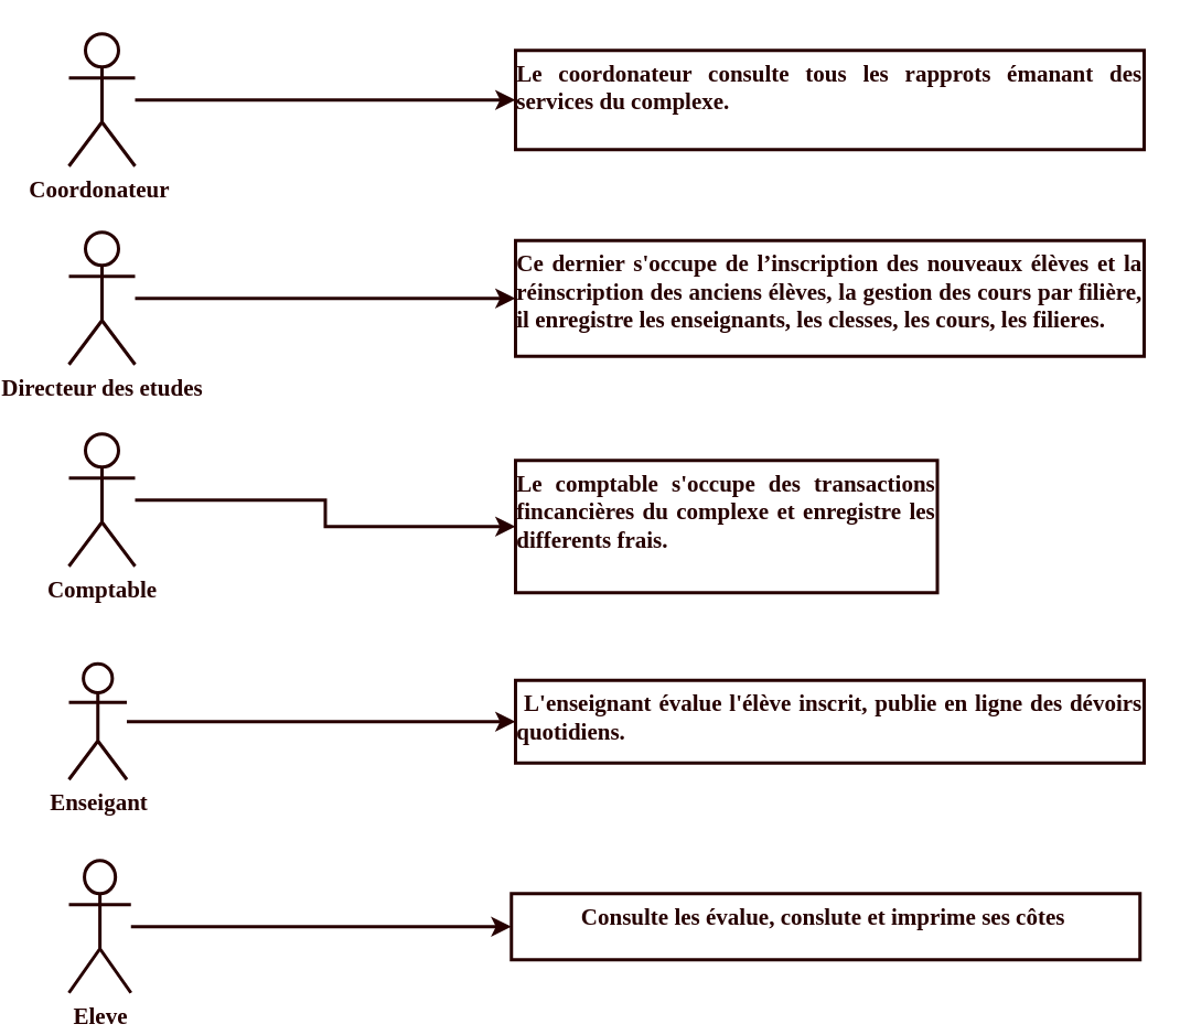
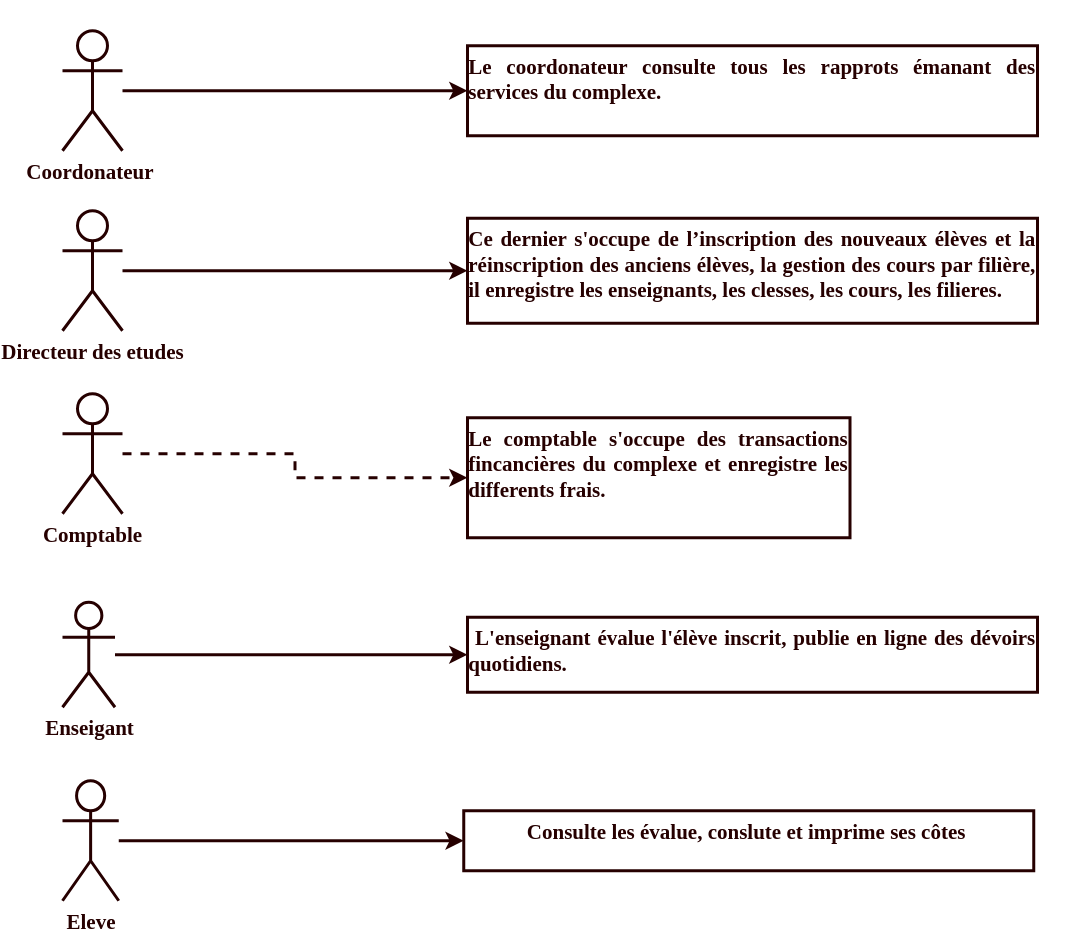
  <mxCell id="0" />
  <mxCell id="1" parent="0" />
  <mxCell id="2" value="" style="edgeStyle=orthogonalEdgeStyle;rounded=0;orthogonalLoop=1;jettySize=auto;html=1;fontColor=#260000;fontStyle=1;fontSize=14;fontFamily=Times New Roman;strokeWidth=2;fillColor=none;strokeColor=#260000;" parent="1" source="3" target="4" edge="1"><mxGeometry relative="1" as="geometry" /></mxCell>
  <mxCell id="3" value="Coordonateur&amp;nbsp;" style="shape=umlActor;verticalLabelPosition=bottom;verticalAlign=top;html=1;outlineConnect=0;fontStyle=1;fontSize=14;fontFamily=Times New Roman;strokeWidth=2;fillColor=none;strokeColor=#260000;fontColor=#260000;" parent="1" vertex="1"><mxGeometry x="20" y="20" width="40" height="80" as="geometry" /></mxCell>
  <mxCell id="4" value="&lt;div style=&quot;text-align: justify; font-size: 14px;&quot;&gt;&lt;font style=&quot;font-size: 14px;&quot;&gt;&lt;font style=&quot;font-size: 14px;&quot;&gt;&lt;span style=&quot;background-color: initial; font-size: 14px;&quot;&gt;Le coordonateur consulte tous les rapprots émanant des services du complexe.&lt;/span&gt;&lt;/font&gt;&lt;/font&gt;&lt;/div&gt;&lt;p class=&quot;MsoListParagraph&quot; style=&quot;margin-left: 39.75pt; text-indent: -0.25in; line-height: 115%; font-size: 14px;&quot;&gt;&lt;span lang=&quot;FR&quot; style=&quot;font-size: 14px; line-height: 115%;&quot;&gt;&lt;/span&gt;&lt;/p&gt;" style="whiteSpace=wrap;html=1;verticalAlign=top;align=center;fontStyle=1;fontSize=14;fontFamily=Times New Roman;strokeWidth=2;fillColor=none;strokeColor=#260000;fontColor=#260000;" parent="1" vertex="1"><mxGeometry x="290" y="30" width="380" height="60" as="geometry" /></mxCell>
  <mxCell id="5" value="" style="edgeStyle=orthogonalEdgeStyle;rounded=0;orthogonalLoop=1;jettySize=auto;html=1;fontColor=#260000;fontStyle=1;fontSize=14;fontFamily=Times New Roman;strokeWidth=2;fillColor=none;strokeColor=#260000;" parent="1" source="6" target="7" edge="1"><mxGeometry relative="1" as="geometry" /></mxCell>
  <mxCell id="6" value="Directeur des etudes" style="shape=umlActor;verticalLabelPosition=bottom;verticalAlign=top;html=1;outlineConnect=0;fontStyle=1;fontSize=14;fontFamily=Times New Roman;strokeWidth=2;fillColor=none;strokeColor=#260000;fontColor=#260000;" parent="1" vertex="1"><mxGeometry x="20" y="140" width="40" height="80" as="geometry" /></mxCell>
  <mxCell id="7" value="&lt;div style=&quot;text-align: justify; font-size: 14px;&quot;&gt;&lt;font style=&quot;font-size: 14px;&quot;&gt;&lt;span style=&quot;background-color: initial; font-size: 14px;&quot;&gt;Ce dernier s'occupe de&amp;nbsp;&lt;/span&gt;&lt;span lang=&quot;FR&quot; style=&quot;background-color: initial; line-height: 107%; font-size: 14px;&quot;&gt;&lt;font style=&quot;font-size: 14px;&quot;&gt;&lt;font style=&quot;font-size: 14px;&quot;&gt;l’inscription des nouveaux élèves et la &lt;/font&gt;&lt;font style=&quot;font-size: 14px;&quot;&gt;réinscription des anciens élèves,&amp;nbsp;&lt;/font&gt;&lt;/font&gt;&lt;/span&gt;&lt;/font&gt;&lt;span style=&quot;background-color: initial; text-align: center; font-size: 14px;&quot;&gt;&lt;font style=&quot;font-size: 14px;&quot;&gt;la gestion des cours par filière, il enregistre les enseignants, les clesses, les cours, les filieres.&lt;/font&gt;&lt;/span&gt;&lt;/div&gt;" style="whiteSpace=wrap;html=1;verticalAlign=top;fontStyle=1;fontSize=14;fontFamily=Times New Roman;strokeWidth=2;fillColor=none;strokeColor=#260000;fontColor=#260000;" parent="1" vertex="1"><mxGeometry x="290" y="145" width="380" height="70" as="geometry" /></mxCell>
- <mxCell id="8" value="" style="edgeStyle=orthogonalEdgeStyle;rounded=0;orthogonalLoop=1;jettySize=auto;html=1;fontColor=#260000;fontStyle=1;fontSize=14;fontFamily=Times New Roman;strokeWidth=2;fillColor=none;strokeColor=#260000;" parent="1" source="9" target="10" edge="1"><mxGeometry relative="1" as="geometry" /></mxCell>
+ <mxCell id="8" value="" style="edgeStyle=orthogonalEdgeStyle;rounded=0;orthogonalLoop=1;jettySize=auto;html=1;fontColor=#260000;fontStyle=1;fontSize=14;fontFamily=Times New Roman;strokeWidth=2;fillColor=none;strokeColor=#260000;dashed=1;" parent="1" source="9" target="10" edge="1"><mxGeometry relative="1" as="geometry" /></mxCell>
  <mxCell id="9" value="Comptable" style="shape=umlActor;verticalLabelPosition=bottom;verticalAlign=top;html=1;outlineConnect=0;fontStyle=1;fontSize=14;fontFamily=Times New Roman;strokeWidth=2;fillColor=none;strokeColor=#260000;fontColor=#260000;" parent="1" vertex="1"><mxGeometry x="20" y="262" width="40" height="80" as="geometry" /></mxCell>
  <mxCell id="10" value="&lt;div style=&quot;text-align: justify; font-size: 14px;&quot;&gt;&lt;span style=&quot;background-color: initial; font-size: 14px;&quot;&gt;Le comptable s'occupe des transactions fincancières du complexe et enregistre les differents frais.&lt;/span&gt;&lt;/div&gt;&lt;div style=&quot;text-align: justify; font-size: 14px;&quot;&gt;&lt;br style=&quot;font-size: 14px;&quot;&gt;&lt;/div&gt;&lt;div style=&quot;text-align: justify; font-size: 14px;&quot;&gt;&lt;br style=&quot;font-size: 14px;&quot;&gt;&lt;/div&gt;" style="whiteSpace=wrap;html=1;verticalAlign=top;fontFamily=Times New Roman;fontStyle=1;fontSize=14;strokeWidth=2;fillColor=none;strokeColor=#260000;fontColor=#260000;" parent="1" vertex="1"><mxGeometry x="290" y="278" width="255" height="80" as="geometry" /></mxCell>
  <mxCell id="11" value="Enseigant" style="shape=umlActor;verticalLabelPosition=bottom;verticalAlign=top;html=1;outlineConnect=0;fontStyle=1;fontSize=14;fontFamily=Times New Roman;strokeWidth=2;fillColor=none;strokeColor=#260000;fontColor=#260000;" parent="1" vertex="1"><mxGeometry x="20" y="401" width="35" height="70" as="geometry" /></mxCell>
  <mxCell id="12" value="&lt;div style=&quot;text-align: justify; font-size: 14px;&quot;&gt;&lt;font style=&quot;background-color: initial;&quot;&gt;&amp;nbsp;&lt;/font&gt;&lt;span style=&quot;background-color: initial;&quot;&gt;L'enseignant évalue l'élève inscrit, publie&amp;nbsp;&lt;/span&gt;&lt;span style=&quot;background-color: initial; text-align: center;&quot;&gt;en ligne des dévoirs quotidiens.&lt;/span&gt;&lt;font style=&quot;background-color: initial;&quot;&gt;&amp;nbsp;&lt;/font&gt;&lt;font style=&quot;background-color: initial;&quot;&gt;&amp;nbsp;&lt;/font&gt;&lt;br&gt;&lt;/div&gt;&lt;div style=&quot;text-align: justify; font-size: 14px;&quot;&gt;&lt;font style=&quot;font-size: 14px;&quot;&gt;&lt;br style=&quot;font-size: 14px;&quot;&gt;&lt;/font&gt;&lt;/div&gt;&lt;div style=&quot;text-align: justify; font-size: 14px;&quot;&gt;&lt;br style=&quot;font-size: 14px;&quot;&gt;&lt;/div&gt;" style="whiteSpace=wrap;html=1;verticalAlign=top;fontStyle=1;fontSize=14;fontFamily=Times New Roman;strokeWidth=2;fillColor=none;strokeColor=#260000;fontColor=#260000;" parent="1" vertex="1"><mxGeometry x="290" y="411" width="380" height="50" as="geometry" /></mxCell>
  <mxCell id="13" value="" style="edgeStyle=orthogonalEdgeStyle;rounded=0;orthogonalLoop=1;jettySize=auto;html=1;fontColor=#260000;fontStyle=1;fontSize=14;fontFamily=Times New Roman;strokeWidth=2;fillColor=none;strokeColor=#260000;" parent="1" source="14" target="15" edge="1"><mxGeometry relative="1" as="geometry" /></mxCell>
  <mxCell id="14" value="Eleve" style="shape=umlActor;verticalLabelPosition=bottom;verticalAlign=top;html=1;outlineConnect=0;fontStyle=1;fontSize=14;fontFamily=Times New Roman;strokeWidth=2;fillColor=none;strokeColor=#260000;fontColor=#260000;" parent="1" vertex="1"><mxGeometry x="20" y="520" width="37.5" height="80" as="geometry" /></mxCell>
  <mxCell id="15" value="&lt;div style=&quot;text-align: justify; font-size: 14px;&quot;&gt;&lt;span style=&quot;background-color: initial; font-size: 14px;&quot;&gt;&lt;font style=&quot;font-size: 14px;&quot;&gt;Consulte les évalue, conslute et imprime ses côtes&amp;nbsp;&lt;/font&gt;&lt;/span&gt;&lt;/div&gt;" style="whiteSpace=wrap;html=1;verticalAlign=top;fontStyle=1;fontSize=14;fontFamily=Times New Roman;strokeWidth=2;fillColor=none;strokeColor=#260000;fontColor=#260000;" parent="1" vertex="1"><mxGeometry x="287.5" y="540" width="380" height="40" as="geometry" /></mxCell>
  <mxCell id="16" value="" style="endArrow=classic;html=1;rounded=0;entryX=0;entryY=0.5;entryDx=0;entryDy=0;strokeWidth=2;fillColor=none;strokeColor=#260000;fontColor=#260000;fontFamily=Times New Roman;" parent="1" source="11" target="12" edge="1"><mxGeometry width="50" height="50" relative="1" as="geometry"><mxPoint x="60" y="440" as="sourcePoint" /><mxPoint x="280" y="440" as="targetPoint" /></mxGeometry></mxCell>
